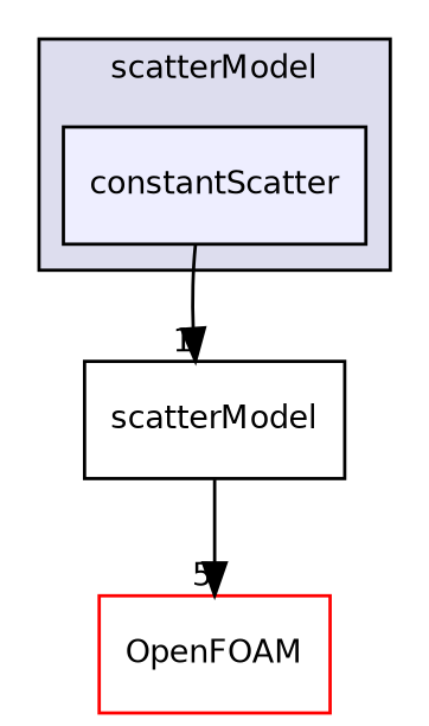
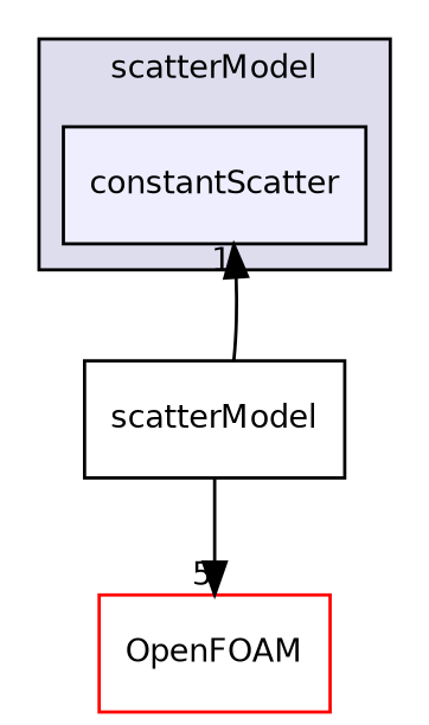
  digraph {
    compound=true
    node [fontname=Helvetica fontsize=10 shape=box]
    edge [labeldistance=1.5 labelfontname=Helvetica labelfontsize=10]
    n1 [fillcolor="#eeeeff" label=constantScatter pencolor=black style=filled]
    n2 [label=scatterModel]
    n3 [color=red label=OpenFOAM]
    subgraph cluster_1 {
      bgcolor="#ddddee"
      fontname=Helvetica
      fontsize=10
      label=scatterModel
      pencolor=black
      n1
    }
-   n1 -> n2 [headlabel=1]
+   n2 -> n1 [headlabel=1]
    n2 -> n3 [headlabel=5]
  }
